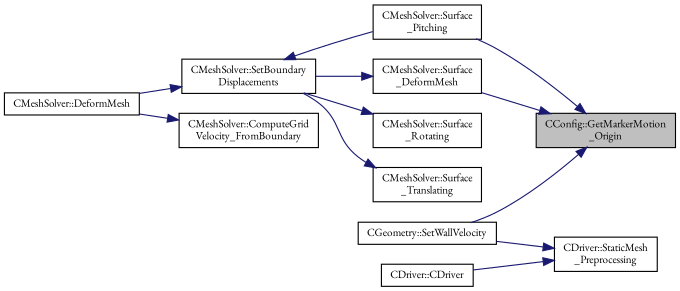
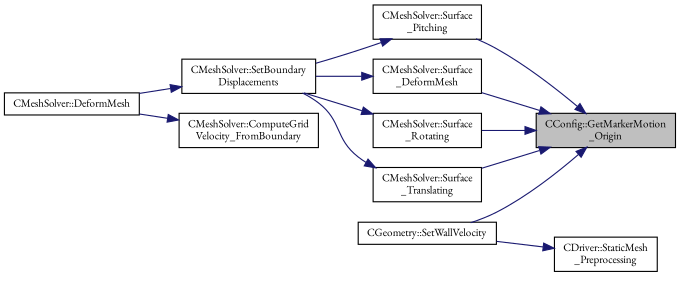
  digraph {
    fontname="EB Garamond"
    rankdir=RL
    node [color=black fillcolor=white fontname="EB Garamond" fontsize=10 shape=record style=filled]
    edge [color=midnightblue dir=back fontname="EB Garamond" fontsize=10 labelfontname=Helvetica labelfontsize=10 style=solid]
    n1 [fillcolor=grey75 fontcolor=black height=0.2 label="CConfig::GetMarkerMotion\l_Origin" width=0.4]
    n2 [height=0.2 label="CGeometry::SetWallVelocity" width=0.4]
    n3 [height=0.2 label="CMeshSolver::Surface\l_Pitching" width=0.4]
    n4 [height=0.2 label="CMeshSolver::Surface\l_DeformMesh" width=0.4]
    n5 [height=0.2 label="CMeshSolver::Surface\l_Rotating" width=0.4]
    n6 [height=0.2 label="CMeshSolver::Surface\l_Translating" width=0.4]
    n7 [height=0.2 label="CMeshSolver::SetBoundary\lDisplacements" width=0.4]
    n8 [height=0.2 label="CDriver::StaticMesh\l_Preprocessing" width=0.4]
-   n9 [height=0.2 label="CDriver::CDriver" width=0.4]
    n10 [height=0.2 label="CMeshSolver::DeformMesh" width=0.4]
    n11 [height=0.2 label="CMeshSolver::ComputeGrid\lVelocity_FromBoundary" width=0.4]
    n1 -> n2
    n1 -> n3
    n1 -> n4
-   n7 -> n3
+   n1 -> n5
+   n1 -> n6
+   n3 -> n7
    n4 -> n7
    n5 -> n7
    n6 -> n7
    n7 -> n10
    n8 -> n2
-   n8 -> n9
    n11 -> n10
  }
